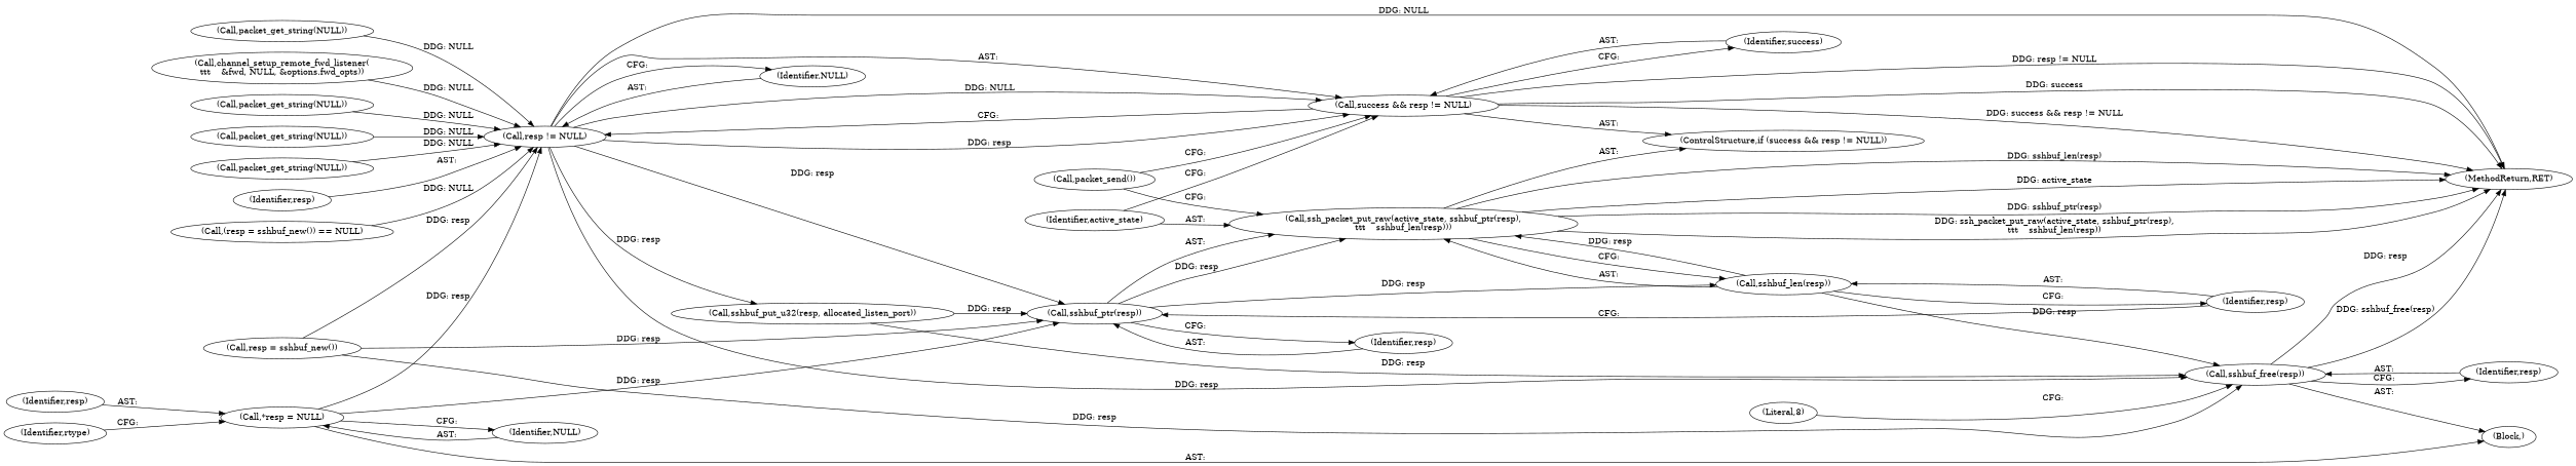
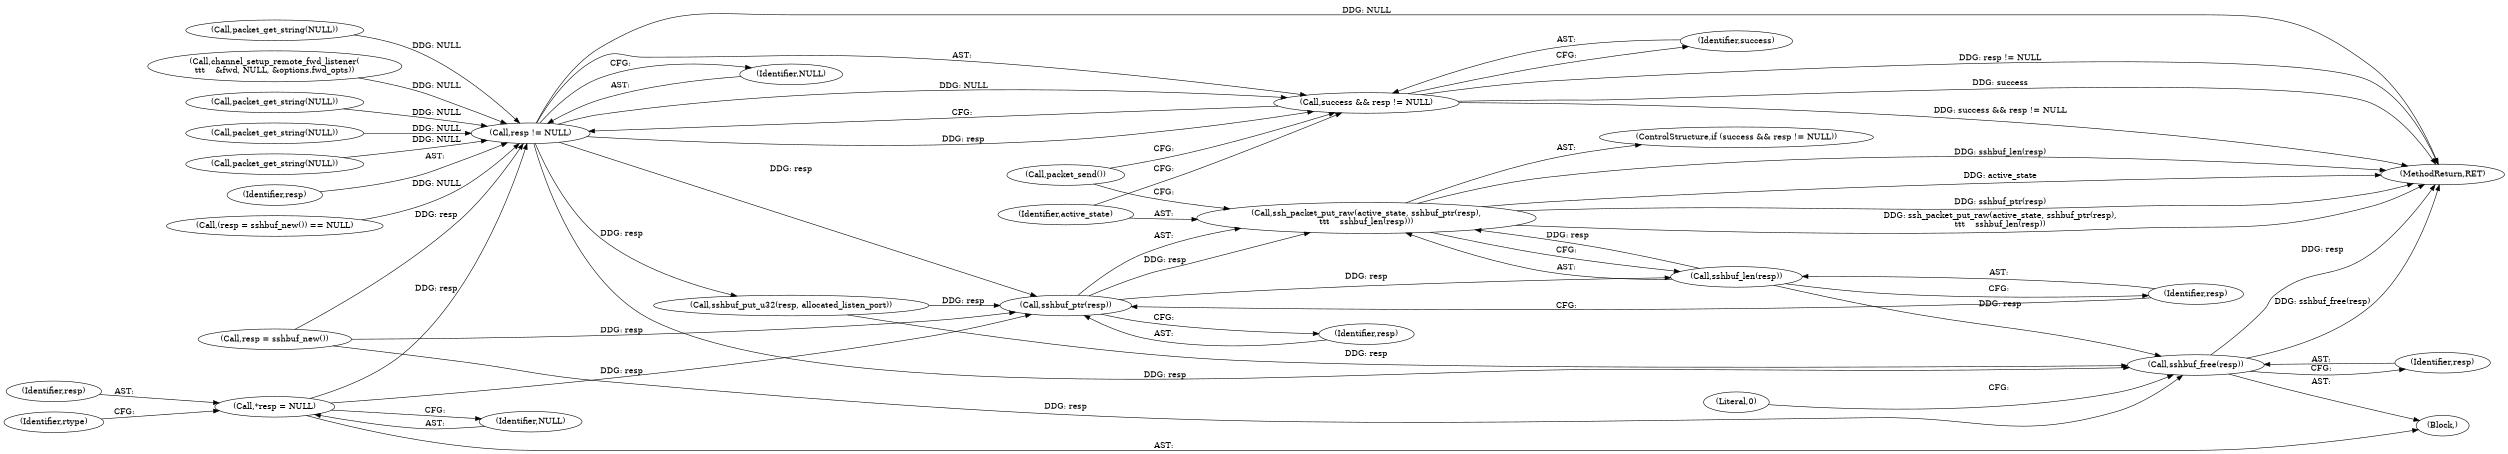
  digraph {
    rankdir=LR
    n1 [label="(Call,*resp = NULL)"]
    n2 [label="(Call,resp != NULL)"]
    n3 [label="(Call,sshbuf_ptr(resp))"]
    n4 [label="(Identifier,NULL)"]
    n5 [label="(Block,)"]
    n6 [label="(Call,sshbuf_free(resp))"]
    n7 [label="(Call,success && resp != NULL)"]
    n8 [label="(MethodReturn,RET)"]
    n9 [label="(Identifier,NULL)"]
    n10 [label="(Call,sshbuf_put_u32(resp, allocated_listen_port))"]
    n11 [label="(Call,ssh_packet_put_raw(active_state, sshbuf_ptr(resp),\n\t\t\t    sshbuf_len(resp)))"]
    n12 [label="(Call,sshbuf_len(resp))"]
    n13 [label="(Identifier,resp)"]
    n14 [label="(Identifier,resp)"]
    n15 [label="(ControlStructure,if (success && resp != NULL))"]
    n16 [label="(Identifier,success)"]
    n17 [label="(Identifier,resp)"]
    n18 [label="(Call,packet_get_string(NULL))"]
    n19 [label="(Identifier,active_state)"]
    n20 [label="(Identifier,resp)"]
-   n21 [label="(Literal,8)"]
+   n21 [label="(Literal,0)"]
    n22 [label="(Call,packet_send())"]
    n23 [label="(Identifier,resp)"]
    n24 [label="(Call,resp = sshbuf_new())"]
    n25 [label="(Call,(resp = sshbuf_new()) == NULL)"]
    n26 [label="(Call,packet_get_string(NULL))"]
    n27 [label="(Identifier,rtype)"]
    n28 [label="(Call,channel_setup_remote_fwd_listener(\n\t\t\t    &fwd, NULL, &options.fwd_opts))"]
    n29 [label="(Call,packet_get_string(NULL))"]
    n30 [label="(Call,packet_get_string(NULL))"]
    n1 -> n2 [label="DDG: resp"]
    n1 -> n3 [label="DDG: resp"]
    n1 -> n4 [label="CFG: "]
    n1 -> n5 [label="AST: "]
    n2 -> n3 [label="DDG: resp"]
    n2 -> n6 [label="DDG: resp"]
    n2 -> n7 [label="AST: "]
    n2 -> n7 [label="DDG: resp"]
    n2 -> n7 [label="DDG: NULL"]
    n2 -> n8 [label="DDG: NULL"]
    n2 -> n9 [label="CFG: "]
    n2 -> n10 [label="DDG: resp"]
    n3 -> n11 [label="AST: "]
    n3 -> n11 [label="DDG: resp"]
    n3 -> n12 [label="DDG: resp"]
    n3 -> n13 [label="CFG: "]
    n4 -> n1 [label="AST: "]
    n6 -> n5 [label="AST: "]
    n6 -> n8 [label="DDG: resp"]
    n6 -> n8 [label="DDG: sshbuf_free(resp)"]
    n6 -> n14 [label="CFG: "]
    n7 -> n2 [label="CFG: "]
    n7 -> n8 [label="DDG: resp != NULL"]
    n7 -> n8 [label="DDG: success"]
    n7 -> n8 [label="DDG: success && resp != NULL"]
-   n7 -> n15 [label="AST: "]
    n7 -> n16 [label="CFG: "]
    n9 -> n2 [label="AST: "]
    n10 -> n3 [label="DDG: resp"]
    n10 -> n6 [label="DDG: resp"]
    n11 -> n8 [label="DDG: sshbuf_ptr(resp)"]
    n11 -> n8 [label="DDG: ssh_packet_put_raw(active_state, sshbuf_ptr(resp),\n\t\t\t    sshbuf_len(resp))"]
    n11 -> n8 [label="DDG: sshbuf_len(resp)"]
    n11 -> n8 [label="DDG: active_state"]
    n11 -> n12 [label="CFG: "]
    n11 -> n15 [label="AST: "]
    n12 -> n6 [label="DDG: resp"]
    n12 -> n11 [label="AST: "]
    n12 -> n11 [label="DDG: resp"]
    n12 -> n17 [label="CFG: "]
    n13 -> n3 [label="AST: "]
    n14 -> n6 [label="AST: "]
    n16 -> n7 [label="AST: "]
    n17 -> n3 [label="CFG: "]
    n17 -> n12 [label="AST: "]
    n18 -> n2 [label="DDG: NULL"]
    n19 -> n7 [label="CFG: "]
    n19 -> n11 [label="AST: "]
    n20 -> n2 [label="AST: "]
    n21 -> n6 [label="CFG: "]
    n22 -> n7 [label="CFG: "]
    n22 -> n11 [label="CFG: "]
    n23 -> n1 [label="AST: "]
    n24 -> n2 [label="DDG: resp"]
    n24 -> n3 [label="DDG: resp"]
    n24 -> n6 [label="DDG: resp"]
    n25 -> n2 [label="DDG: NULL"]
    n26 -> n2 [label="DDG: NULL"]
    n27 -> n1 [label="CFG: "]
    n28 -> n2 [label="DDG: NULL"]
    n29 -> n2 [label="DDG: NULL"]
    n30 -> n2 [label="DDG: NULL"]
  }
